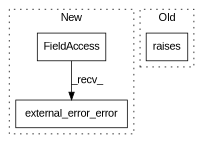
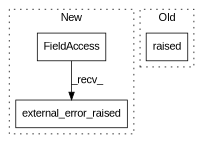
  digraph {
    fontname="Liberation Sans"
    node [a=32 shape=box fontname="Liberation Sans"]
-   n1 [l="29,2" label=external_error_error s="657,722"]
+   n1 [l="29,2" label=external_error_raised s="657,722"]
    n2 [a=22 l=6 label=FieldAccess s=641]
-   n3 [l="7,1" label=raises s="640,656"]
+   n3 [l="7,1" label=raised s="640,656"]
    subgraph cluster_1 {
      label=New
      style=dotted
      n1
      n2
    }
    subgraph cluster_2 {
      label=Old
      style=dotted
      n3
    }
    n2 -> n1 [label=_recv_ fontname="Liberation Sans"]
  }
